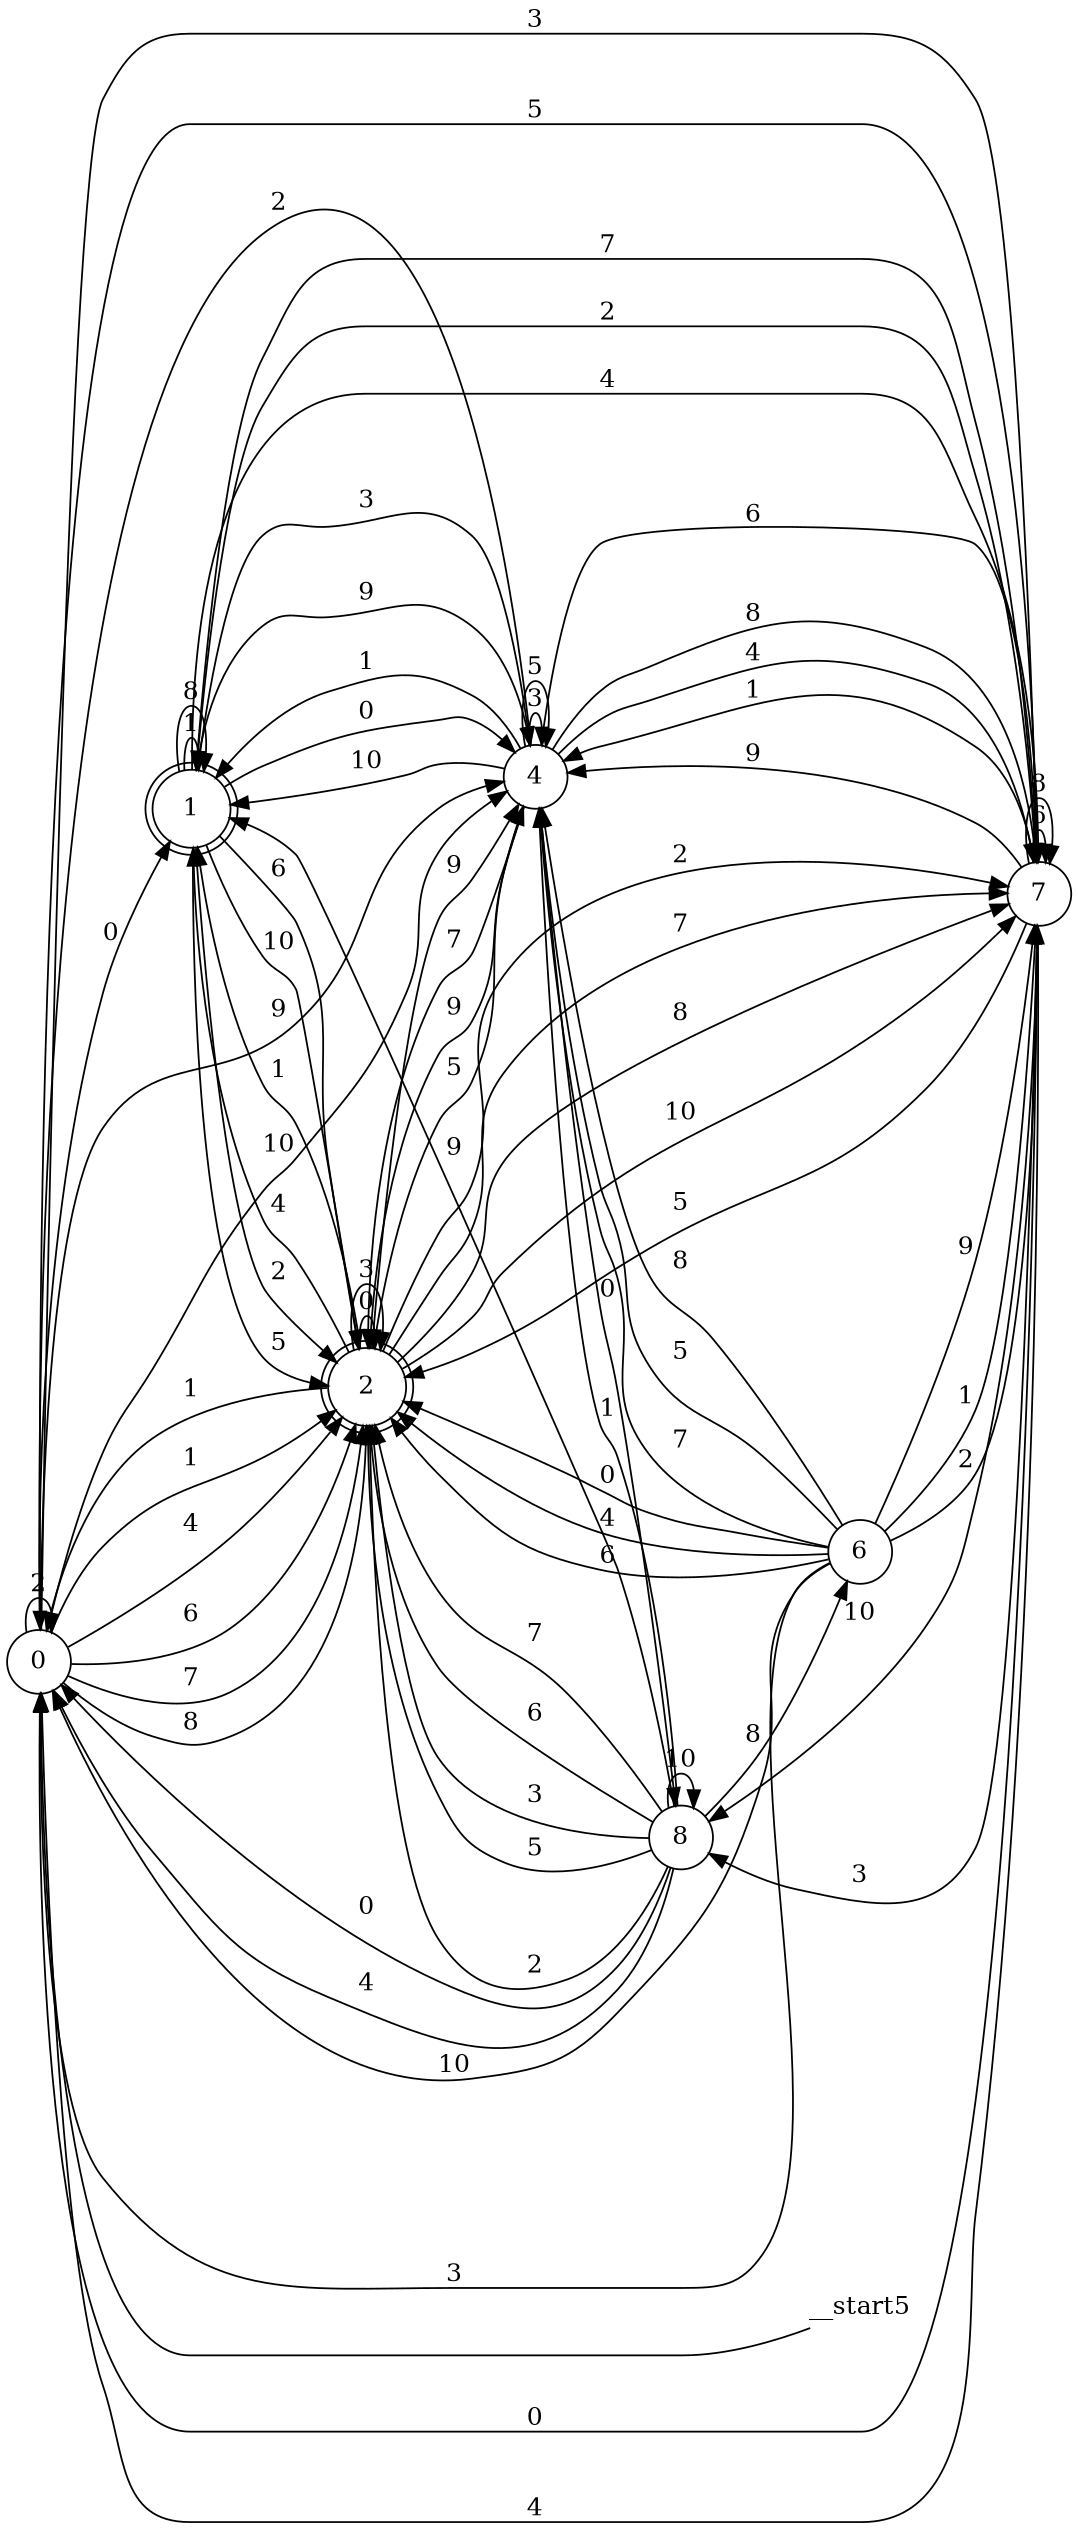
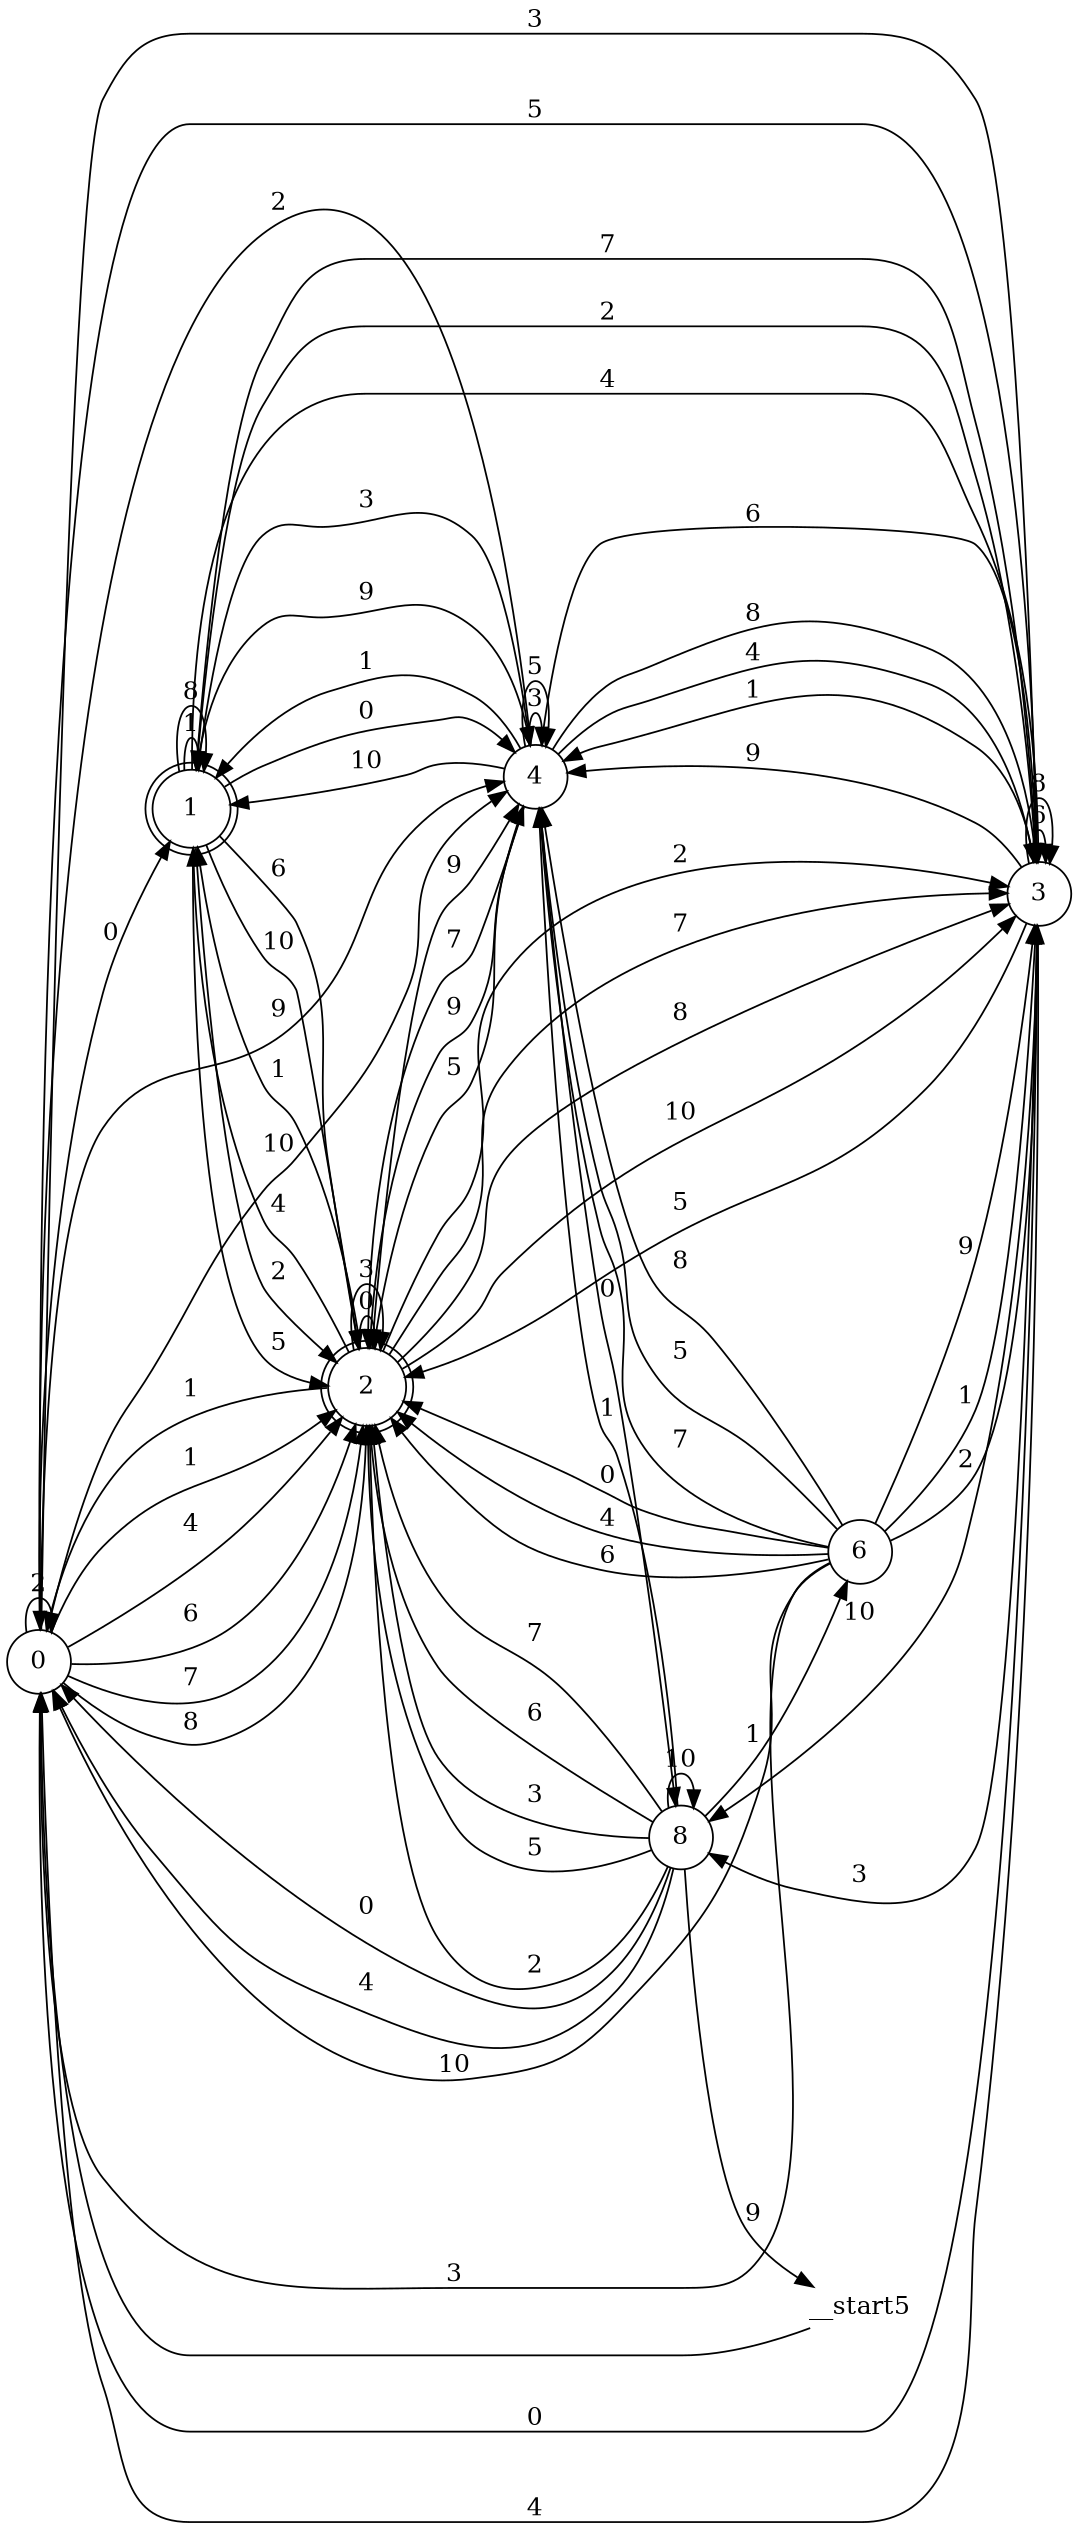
  digraph {
    rankdir=LR
    node [shape=circle]
    n1 [label=0]
    n2 [label=1 shape=doublecircle]
    n3 [label=2 shape=doublecircle]
-   n4 [label=7]
+   n4 [label=3]
    n5 [label=4]
    n6 [label=8]
    n7 [label=6]
    n8 [height=0 label=__start5 shape=none width=0]
    n1 -> n1 [label=2]
    n1 -> n2 [label=0]
    n1 -> n3 [label=1]
    n1 -> n3 [label=4]
    n1 -> n3 [label=6]
    n1 -> n3 [label=7]
    n1 -> n3 [label=8]
    n1 -> n4 [label=3]
    n1 -> n4 [label=5]
    n1 -> n5 [label=9]
    n1 -> n5 [label=10]
    n2 -> n2 [label=1]
    n2 -> n2 [label=8]
    n2 -> n3 [label=2]
    n2 -> n3 [label=5]
    n2 -> n3 [label=6]
    n2 -> n3 [label=10]
    n2 -> n4 [label=4]
    n2 -> n5 [label=0]
    n2 -> n5 [label=3]
    n2 -> n5 [label=9]
    n3 -> n1 [label=1]
    n3 -> n2 [label=1]
    n3 -> n2 [label=4]
    n3 -> n3 [label=0]
    n3 -> n3 [label=3]
    n3 -> n4 [label=2]
    n3 -> n4 [label=7]
    n3 -> n4 [label=8]
    n3 -> n4 [label=10]
    n3 -> n5 [label=5]
    n3 -> n5 [label=9]
    n4 -> n1 [label=0]
    n4 -> n1 [label=4]
    n4 -> n2 [label=2]
    n4 -> n2 [label=7]
    n4 -> n3 [label=5]
    n4 -> n4 [label=6]
    n4 -> n4 [label=8]
    n4 -> n5 [label=1]
    n4 -> n5 [label=9]
    n4 -> n6 [label=3]
    n4 -> n6 [label=10]
    n5 -> n1 [label=2]
    n5 -> n2 [label=1]
    n5 -> n2 [label=10]
    n5 -> n3 [label=7]
    n5 -> n3 [label=9]
    n5 -> n4 [label=4]
    n5 -> n4 [label=6]
    n5 -> n4 [label=8]
    n5 -> n5 [label=3]
    n5 -> n5 [label=5]
    n5 -> n6 [label=0]
    n6 -> n1 [label=0]
    n6 -> n1 [label=4]
-   n6 -> n2 [label=9]
+   n6 -> n8 [label=9]
    n6 -> n3 [label=2]
    n6 -> n3 [label=3]
    n6 -> n3 [label=5]
    n6 -> n3 [label=6]
    n6 -> n3 [label=7]
    n6 -> n5 [label=1]
    n6 -> n6 [label=10]
-   n6 -> n7 [label=8]
+   n6 -> n7 [label=1]
    n7 -> n1 [label=3]
    n7 -> n1 [label=10]
    n7 -> n3 [label=0]
    n7 -> n3 [label=4]
    n7 -> n3 [label=6]
    n7 -> n4 [label=1]
    n7 -> n4 [label=2]
    n7 -> n4 [label=9]
    n7 -> n5 [label=5]
    n7 -> n5 [label=7]
    n7 -> n5 [label=8]
    n8 -> n1
  }
